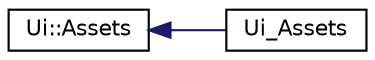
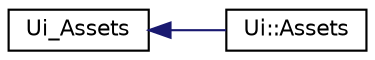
  digraph {
    rankdir=LR
    node [color=black fillcolor=white fontname=Helvetica fontsize=10 shape=record style=filled]
    n1 [height=0.2 label=Ui_Assets width=0.4]
    n2 [height=0.2 label="Ui::Assets" width=0.4]
-   n2 -> n1 [color=midnightblue dir=back fontname=Helvetica fontsize=10 labelfontname=Helvetica labelfontsize=10 style=solid]
+   n1 -> n2 [color=midnightblue dir=back fontname=Helvetica fontsize=10 labelfontname=Helvetica labelfontsize=10 style=solid]
  }
